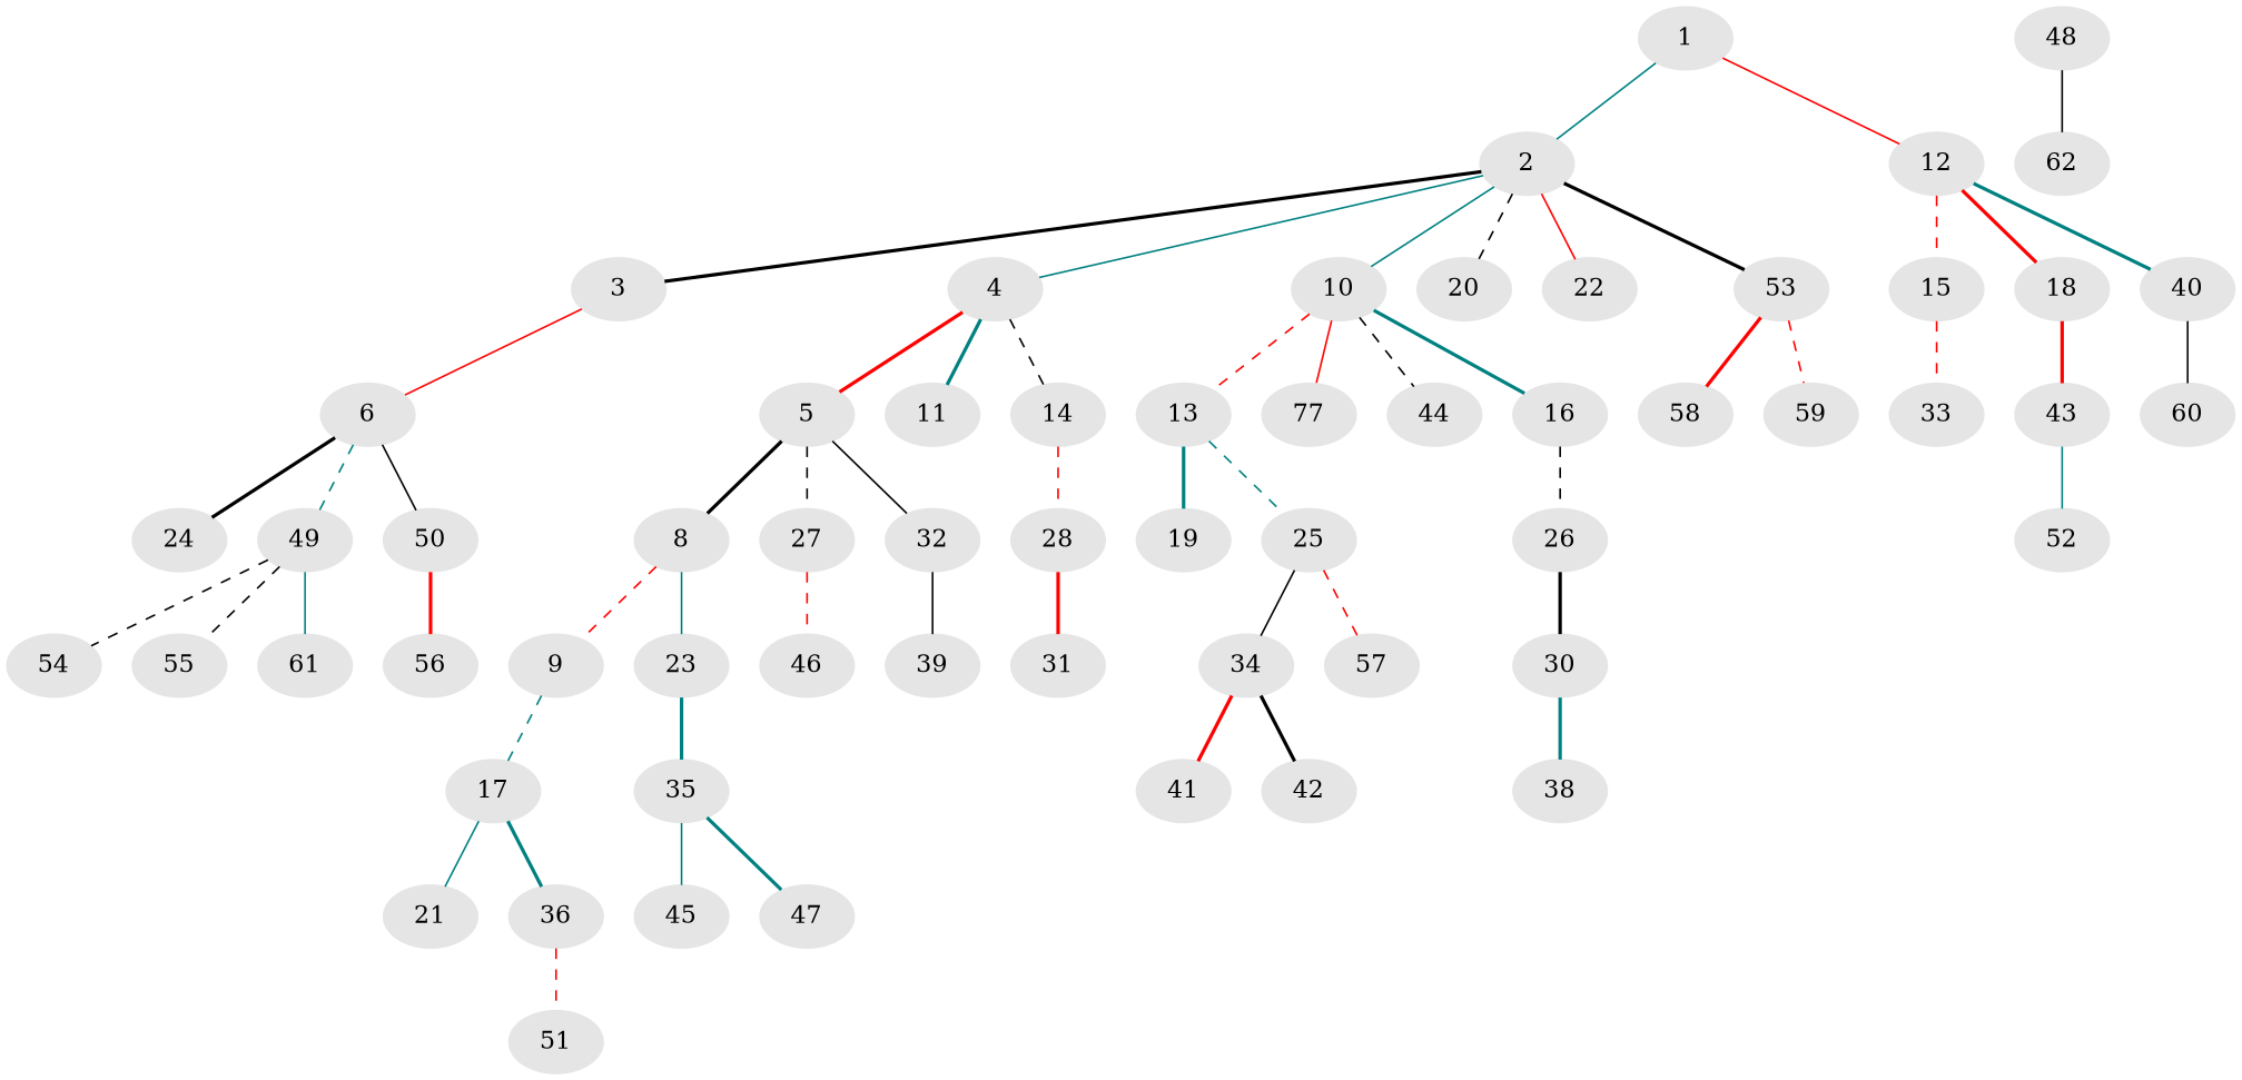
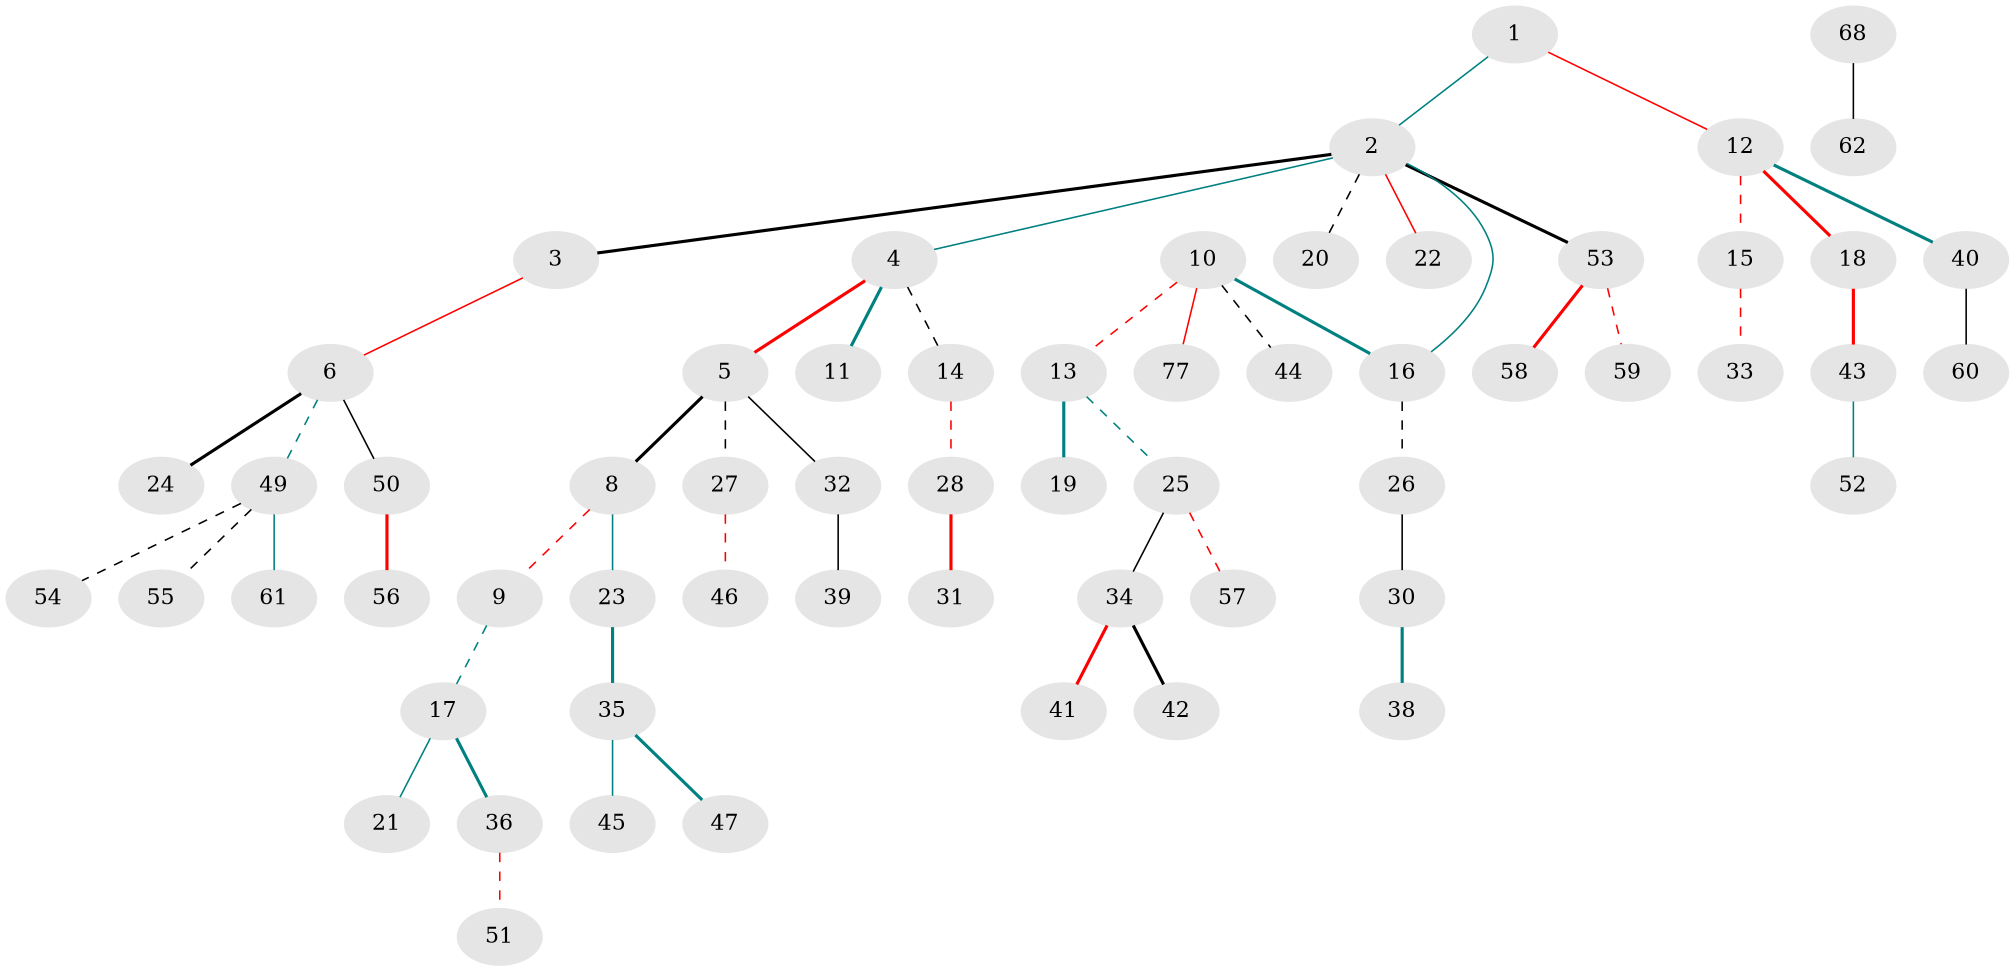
  graph {
    node [color=gray90 style=filled]
    edge [color=red style=bold weight=1.0]
    1
    2
    12
    3
    4
    10
    20
    22
    53
    15
    18
    40
    6
    5
    11
    14
    13
    16
    n19 [label=77]
    44
    58
    59
    24
    49
    50
    8
    27
    32
    28
    9
    23
    46
    39
    54
    55
    61
    56
    17
    35
    21
    36
    19
    25
    26
    33
    43
    60
    34
    57
    31
    30
    51
    52
    45
    47
-   48
+   48 [label=68]
    62
    41
    42
    38
    1 -- 2 [color=teal style=solid]
    1 -- 12 [style=solid]
    2 -- 3 [color=black]
    2 -- 4 [color=teal style=solid]
-   2 -- 10 [color=teal style=solid]
+   2 -- 16 [color=teal style=solid]
    2 -- 20 [color=black style=dashed]
    2 -- 22 [style=solid]
    2 -- 53 [color=black]
    12 -- 15 [style=dashed weight=2.0]
    12 -- 18
    12 -- 40 [color=teal]
    3 -- 6 [style=solid]
    4 -- 5
    4 -- 11 [color=teal]
    4 -- 14 [color=black style=dashed]
    10 -- 13 [style=dashed weight=2.0]
    10 -- 16 [color=teal weight=4.0]
    10 -- n19 [style=solid]
    10 -- 44 [color=black style=dashed]
    53 -- 58
    53 -- 59 [style=dashed]
    15 -- 33 [style=dashed]
    18 -- 43
    40 -- 60 [color=black style=solid]
    6 -- 24 [color=black]
    6 -- 49 [color=teal style=dashed]
    6 -- 50 [color=black style=solid]
    5 -- 8 [color=black weight=2.0]
    5 -- 27 [color=black style=dashed]
    5 -- 32 [color=black style=solid]
    14 -- 28 [style=dashed]
    13 -- 19 [color=teal]
    13 -- 25 [color=teal style=dashed]
    16 -- 26 [color=black style=dashed]
    49 -- 54 [color=black style=dashed]
    49 -- 55 [color=black style=dashed]
    49 -- 61 [color=teal style=solid]
    50 -- 56
    8 -- 9 [style=dashed]
    8 -- 23 [color=teal style=solid]
    27 -- 46 [style=dashed]
    32 -- 39 [color=black style=solid]
    28 -- 31
    9 -- 17 [color=teal style=dashed]
    23 -- 35 [color=teal weight=2.0]
    17 -- 21 [color=teal style=solid weight=2.0]
    17 -- 36 [color=teal]
    35 -- 45 [color=teal style=solid]
    35 -- 47 [color=teal]
    36 -- 51 [style=dashed]
    25 -- 34 [color=black style=solid]
    25 -- 57 [style=dashed]
-   26 -- 30 [color=black]
+   26 -- 30 [color=black style=solid]
    43 -- 52 [color=teal style=solid]
    34 -- 41
    34 -- 42 [color=black]
    30 -- 38 [color=teal]
    48 -- 62 [color=black style=solid]
  }
